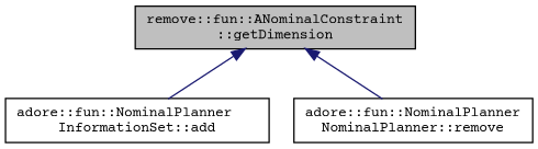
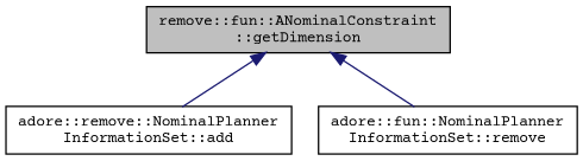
  digraph {
    fontname="Courier Prime"
    rankdir=TB
    node [color=black fillcolor=white fontname="Courier Prime" fontsize=10 shape=record style=filled]
    edge [color=midnightblue dir=back fontname="Courier Prime" fontsize=10 labelfontname=Helvetica labelfontsize=10 style=solid]
    n1 [fillcolor=grey75 fontcolor=black height=0.2 label="remove::fun::ANominalConstraint\l::getDimension" width=0.4]
-   n2 [height=0.2 label="adore::fun::NominalPlanner\lInformationSet::add" width=0.4]
-   n3 [height=0.2 label="adore::fun::NominalPlanner\lNominalPlanner::remove" width=0.4]
+   n2 [height=0.2 label="adore::remove::NominalPlanner\lInformationSet::add" width=0.4]
+   n3 [height=0.2 label="adore::fun::NominalPlanner\lInformationSet::remove" width=0.4]
    n1 -> n2
    n1 -> n3
  }
